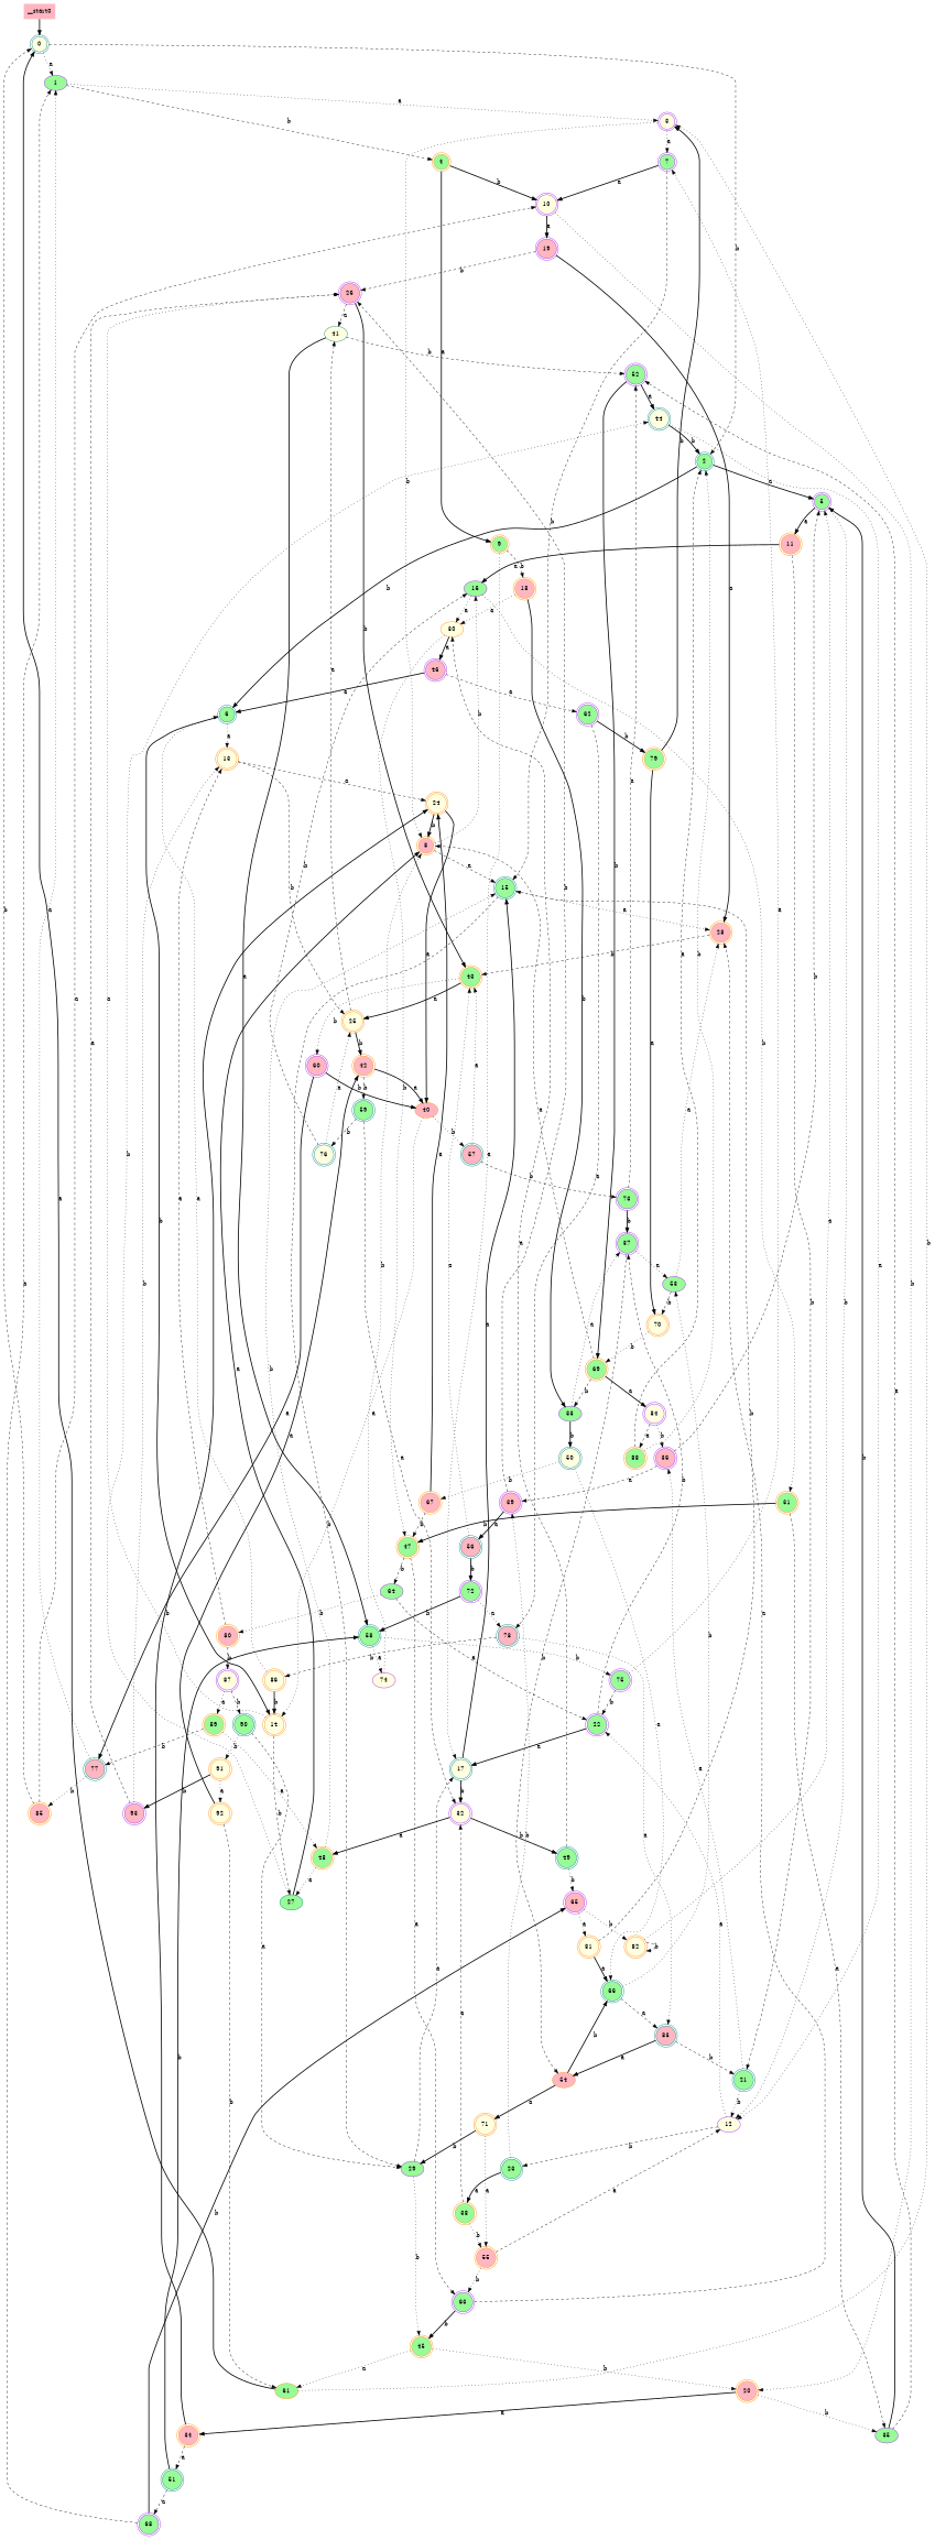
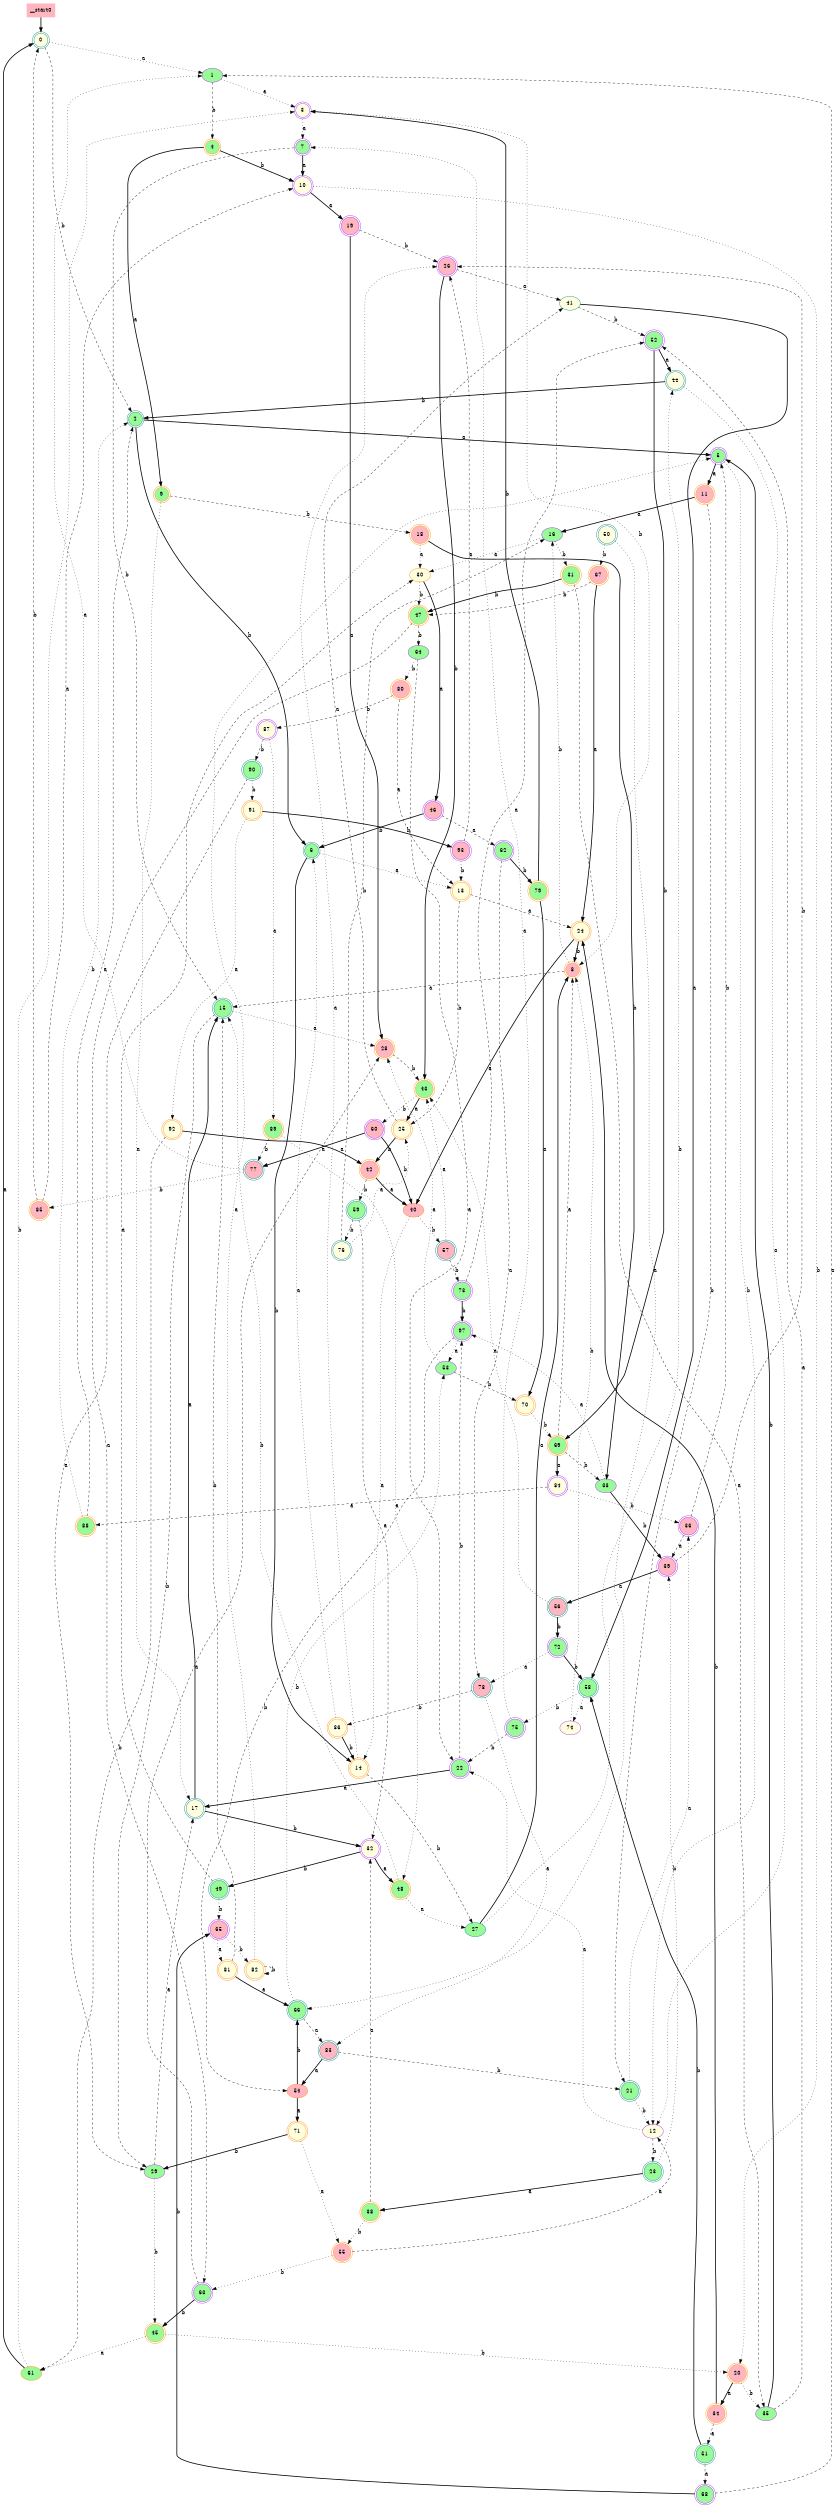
  digraph {
    fontname="DejaVu Serif"
    node [color=darkorange fillcolor=palegreen fontname="DejaVu Serif" shape=doublecircle style=filled]
    edge [fontname="DejaVu Serif" style=dotted]
    __start0 [color=purple fillcolor=lightpink shape=none]
    0 [color=teal fillcolor=lightyellow]
    1 [color=purple shape=""]
    2 [color=teal]
    3 [color=purple fillcolor=lightyellow]
    4
    5 [color=purple]
    6 [color=teal]
    7 [color=purple]
    8 [fillcolor=lightpink]
    9
    10 [color=purple fillcolor=lightyellow]
    11 [fillcolor=lightpink]
    12 [color=purple fillcolor=lightyellow shape=""]
    13 [fillcolor=lightyellow]
    14 [fillcolor=lightyellow]
    15 [color=teal]
    16 [color=purple shape=""]
    17 [color=teal fillcolor=lightyellow]
    18 [fillcolor=lightpink]
    19 [color=purple fillcolor=lightpink]
    20 [fillcolor=lightpink]
    21 [color=teal]
    22 [color=purple]
    23 [color=teal]
    24 [fillcolor=lightyellow]
    25 [fillcolor=lightyellow]
    26 [color=purple fillcolor=lightpink]
    27 [color=teal shape=""]
    28 [fillcolor=lightpink]
    29 [color=purple shape=""]
    30 [fillcolor=lightyellow shape=""]
    31
    32 [color=purple fillcolor=lightyellow]
    33 [color=purple shape=""]
    34 [fillcolor=lightpink]
    35 [color=purple shape=""]
    36 [color=purple fillcolor=lightpink]
-   37 [color=purple]
+   37 [color=purple label=97]
    38
    39 [color=purple fillcolor=lightpink]
    40 [fillcolor=lightpink shape=""]
    41 [color=teal fillcolor=lightyellow shape=""]
    42 [fillcolor=lightpink]
    43
    44 [color=teal fillcolor=lightyellow]
    45
    46 [color=purple fillcolor=lightpink]
    47
    48
    49 [color=teal]
    50 [color=teal fillcolor=lightyellow]
    51 [color=teal]
    52 [color=purple]
    53 [color=purple shape=""]
    54 [fillcolor=lightpink shape=""]
    55 [fillcolor=lightpink]
    56 [color=teal fillcolor=lightpink]
    57 [color=teal fillcolor=lightpink]
    58 [color=teal]
    59 [color=teal]
    60 [color=purple fillcolor=lightpink]
    61 [shape=ellipse]
    62 [color=purple]
    63 [color=purple]
    64 [color=purple shape=""]
    65 [color=purple fillcolor=lightpink]
    66 [color=teal]
    67 [fillcolor=lightpink]
    68 [color=purple]
    69
    70 [fillcolor=lightyellow]
    71 [fillcolor=lightyellow]
    72 [color=purple]
    73 [color=purple]
    74 [color=purple fillcolor=lightyellow shape=""]
    75 [color=purple]
    76 [color=teal fillcolor=lightyellow]
    77 [color=teal fillcolor=lightpink]
    78 [color=teal fillcolor=lightpink]
    79
    80 [fillcolor=lightpink]
    81 [fillcolor=lightyellow]
    82 [fillcolor=lightyellow]
    83 [color=teal fillcolor=lightpink]
    84 [color=purple fillcolor=lightyellow]
    85 [fillcolor=lightpink]
    86 [fillcolor=lightyellow]
    87 [color=purple fillcolor=lightyellow]
    88
    89
    90 [color=teal]
    91 [fillcolor=lightyellow]
    92 [fillcolor=lightyellow]
    93 [color=purple fillcolor=lightpink]
    __start0 -> 0 [style=bold]
    0 -> 1 [label=a]
    0 -> 2 [label=b style=dashed]
    1 -> 3 [label=a]
    1 -> 4 [label=b style=dashed]
    2 -> 5 [label=a style=bold]
    2 -> 6 [label=b style=bold]
    3 -> 7 [label=a]
    3 -> 8 [label=b]
    4 -> 9 [label=a style=bold]
    4 -> 10 [label=b style=bold]
    5 -> 11 [label=a style=bold]
    5 -> 12 [label=b]
    6 -> 13 [label=a]
    6 -> 14 [label=b style=bold]
    7 -> 10 [label=a style=bold]
    7 -> 15 [label=b style=dashed]
    8 -> 15 [label=a style=dashed]
    8 -> 16 [label=b]
    9 -> 17 [label=a]
    9 -> 18 [label=b style=dashed]
    10 -> 19 [label=a style=bold]
    10 -> 20 [label=b]
    11 -> 16 [label=a style=bold]
    11 -> 21 [label=b style=dashed]
    12 -> 22 [label=a]
    12 -> 23 [label=b style=dashed]
    13 -> 24 [label=a style=dashed]
    13 -> 25 [label=b style=dashed]
    14 -> 26 [label=a]
    14 -> 27 [label=b style=dashed]
    15 -> 28 [label=a]
    15 -> 29 [label=b style=dashed]
    16 -> 30 [label=a]
    16 -> 31 [label=b]
    17 -> 15 [label=a style=bold]
    17 -> 32 [label=b style=bold]
    18 -> 30 [label=a]
    18 -> 33 [label=b style=bold]
    19 -> 26 [label=b style=dashed]
    19 -> 28 [label=a style=bold]
    20 -> 34 [label=a style=bold]
    20 -> 35 [label=b]
    21 -> 12 [label=b]
    21 -> 36 [label=a]
    22 -> 17 [label=a style=bold]
    22 -> 37 [label=b style=dashed]
    23 -> 38 [label=a style=bold]
    23 -> 39 [label=b]
    24 -> 8 [label=b style=bold]
    24 -> 40 [label=a style=bold]
    25 -> 41 [label=a style=dashed]
    25 -> 42 [label=b style=bold]
    26 -> 41 [label=a style=dashed]
    26 -> 43 [label=b style=bold]
    27 -> 8 [label=a style=bold]
    27 -> 44 [label=b]
    28 -> 43 [label=b style=dashed]
    29 -> 17 [label=a style=dashed]
    29 -> 45 [label=b]
    30 -> 46 [label=a style=bold]
    30 -> 47 [label=b]
    31 -> 35 [label=a style=dashed]
    31 -> 47 [label=b style=bold]
    32 -> 48 [label=a style=bold]
    32 -> 49 [label=b style=bold]
    33 -> 37 [label=a]
-   33 -> 50 [label=b style=bold]
+   33 -> 39 [label=b style=bold]
    34 -> 24 [label=b style=bold]
    34 -> 51 [label=a style=dashed]
    35 -> 5 [label=b style=bold]
    35 -> 52 [label=a style=dashed]
    36 -> 5 [label=b style=dashed]
    36 -> 39 [label=a style=dashed]
    37 -> 53 [label=a]
    37 -> 54 [label=b style=dashed]
    38 -> 32 [label=a style=dashed]
    38 -> 55 [label=b]
    39 -> 26 [label=b style=dashed]
    39 -> 56 [label=a style=bold]
    40 -> 14 [label=a]
    40 -> 57 [label=b]
    41 -> 52 [label=b style=dashed]
    41 -> 58 [label=a style=bold]
    42 -> 40 [label=a style=bold]
    42 -> 59 [label=b style=dashed]
    43 -> 25 [label=a style=bold]
    43 -> 60 [label=b]
    44 -> 2 [label=b style=bold]
    44 -> 12 [label=a]
    45 -> 20 [label=b]
    45 -> 61 [label=a]
-   46 -> 6 [label=a style=bold]
+   46 -> 6 [label=b style=bold]
    46 -> 62 [label=a style=dashed]
    47 -> 63 [label=a style=dashed]
    47 -> 64 [label=b style=dashed]
    48 -> 15 [label=b]
    48 -> 27 [label=a]
    49 -> 30 [label=a style=dashed]
    49 -> 65 [label=b]
    50 -> 66 [label=a]
    50 -> 67 [label=b]
    51 -> 58 [label=b style=bold]
    51 -> 68 [label=a style=dashed]
    52 -> 44 [label=a style=bold]
    52 -> 69 [label=b style=bold]
    53 -> 28 [label=a]
    53 -> 70 [label=b style=dashed]
    54 -> 66 [label=b style=bold]
    54 -> 71 [label=a style=bold]
    55 -> 12 [label=a style=dashed]
    55 -> 63 [label=b]
    56 -> 43 [label=a]
    56 -> 72 [label=b style=bold]
    57 -> 43 [label=a]
    57 -> 73 [label=b style=dashed]
    58 -> 74 [label=a]
    58 -> 75 [label=b]
    59 -> 32 [label=a style=dashed]
    59 -> 76 [label=b style=dashed]
    60 -> 40 [label=b style=bold]
    60 -> 77 [label=a style=bold]
    61 -> 0 [label=a style=bold]
    61 -> 3 [label=b]
    62 -> 78 [label=a style=dashed]
    62 -> 79 [label=b style=bold]
    63 -> 28 [label=a style=dashed]
    63 -> 45 [label=b style=bold]
    64 -> 22 [label=a style=dashed]
    64 -> 80 [label=b]
    65 -> 81 [label=a]
    65 -> 82 [label=b]
    66 -> 53 [label=b]
    66 -> 83 [label=a style=dashed]
    67 -> 24 [label=a style=bold]
    67 -> 47 [label=b style=dashed]
    68 -> 1 [label=a style=dashed]
    68 -> 65 [label=b style=bold]
    69 -> 8 [label=a style=dashed]
    69 -> 33 [label=b style=dashed]
    69 -> 84 [label=a style=bold]
    70 -> 69 [label=b]
    71 -> 29 [label=b style=bold]
    71 -> 55 [label=a]
    72 -> 58 [label=b style=bold]
    72 -> 78 [label=a]
    73 -> 37 [label=b style=bold]
    73 -> 52 [label=a style=dashed]
    74 -> 8 [label=b]
    75 -> 7 [label=a]
    75 -> 22 [label=b style=dashed]
    76 -> 16 [label=b style=dashed]
    76 -> 25 [label=a]
    77 -> 1 [label=a]
    77 -> 85 [label=b]
    78 -> 83 [label=a]
    78 -> 86 [label=b style=dashed]
    79 -> 3 [label=b style=bold]
    79 -> 70 [label=a style=bold]
    80 -> 13 [label=a style=dashed]
    80 -> 87 [label=b style=dashed]
    81 -> 15 [label=b style=dashed]
    81 -> 66 [label=a style=bold]
    82 -> 5 [label=a]
    82 -> 82 [label=b style=dashed]
    83 -> 21 [label=b style=dashed]
    83 -> 54 [label=a style=bold]
    84 -> 36 [label=b]
    84 -> 88 [label=a style=dashed]
    85 -> 0 [label=b style=dashed]
    85 -> 10 [label=a style=dashed]
    86 -> 6 [label=a]
    86 -> 14 [label=b style=bold]
    87 -> 89 [label=a]
    87 -> 90 [label=b style=dashed]
    88 -> 2 [label=a style=dashed]
    88 -> 2 [label=b]
    89 -> 48 [label=a]
    89 -> 77 [label=b style=dashed]
    90 -> 29 [label=a style=dashed]
    90 -> 91 [label=b]
    91 -> 92 [label=a]
    91 -> 93 [label=b style=bold]
    92 -> 42 [label=a style=bold]
    92 -> 61 [label=b style=dashed]
    93 -> 13 [label=b]
    93 -> 26 [label=a style=dashed]
  }
